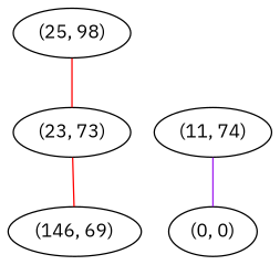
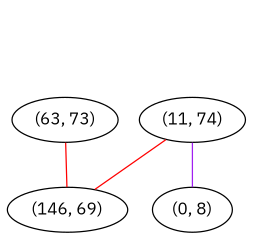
  graph {
    fontname="IBM Plex Sans"
    node [fontname="IBM Plex Sans"]
    edge [color=red fontname="IBM Plex Sans" weight=1]
-   "(25, 98)"
-   "(23, 73)"
+   "(23, 73)" [label="(63, 73)"]
    "(146, 69)"
    "(11, 74)"
-   "(0, 0)"
-   "(25, 98)" -- "(23, 73)"
+   "(0, 0)" [label="(0, 8)"]
    "(23, 73)" -- "(146, 69)"
+   "(11, 74)" -- "(146, 69)"
    "(11, 74)" -- "(0, 0)" [color=purple weight=4]
  }
